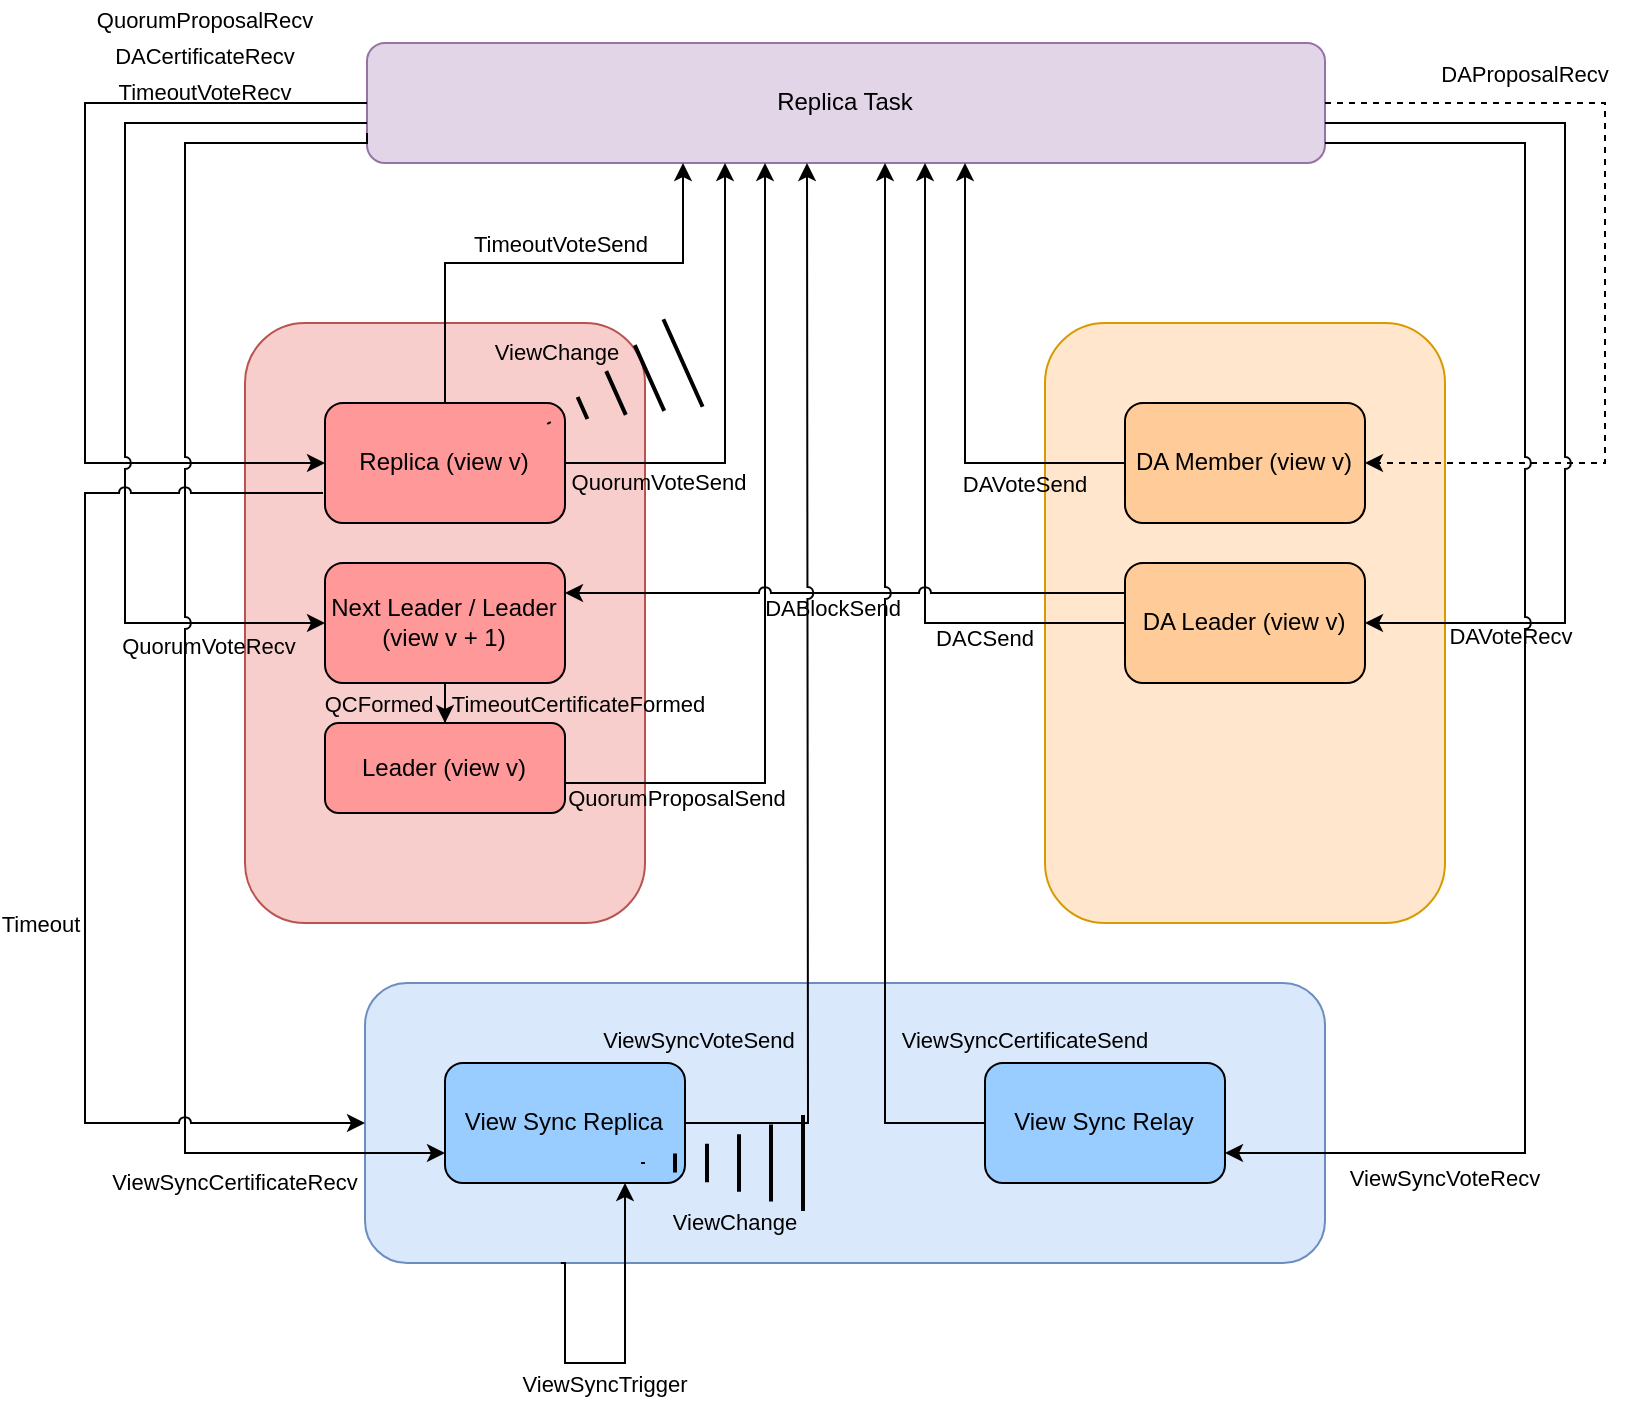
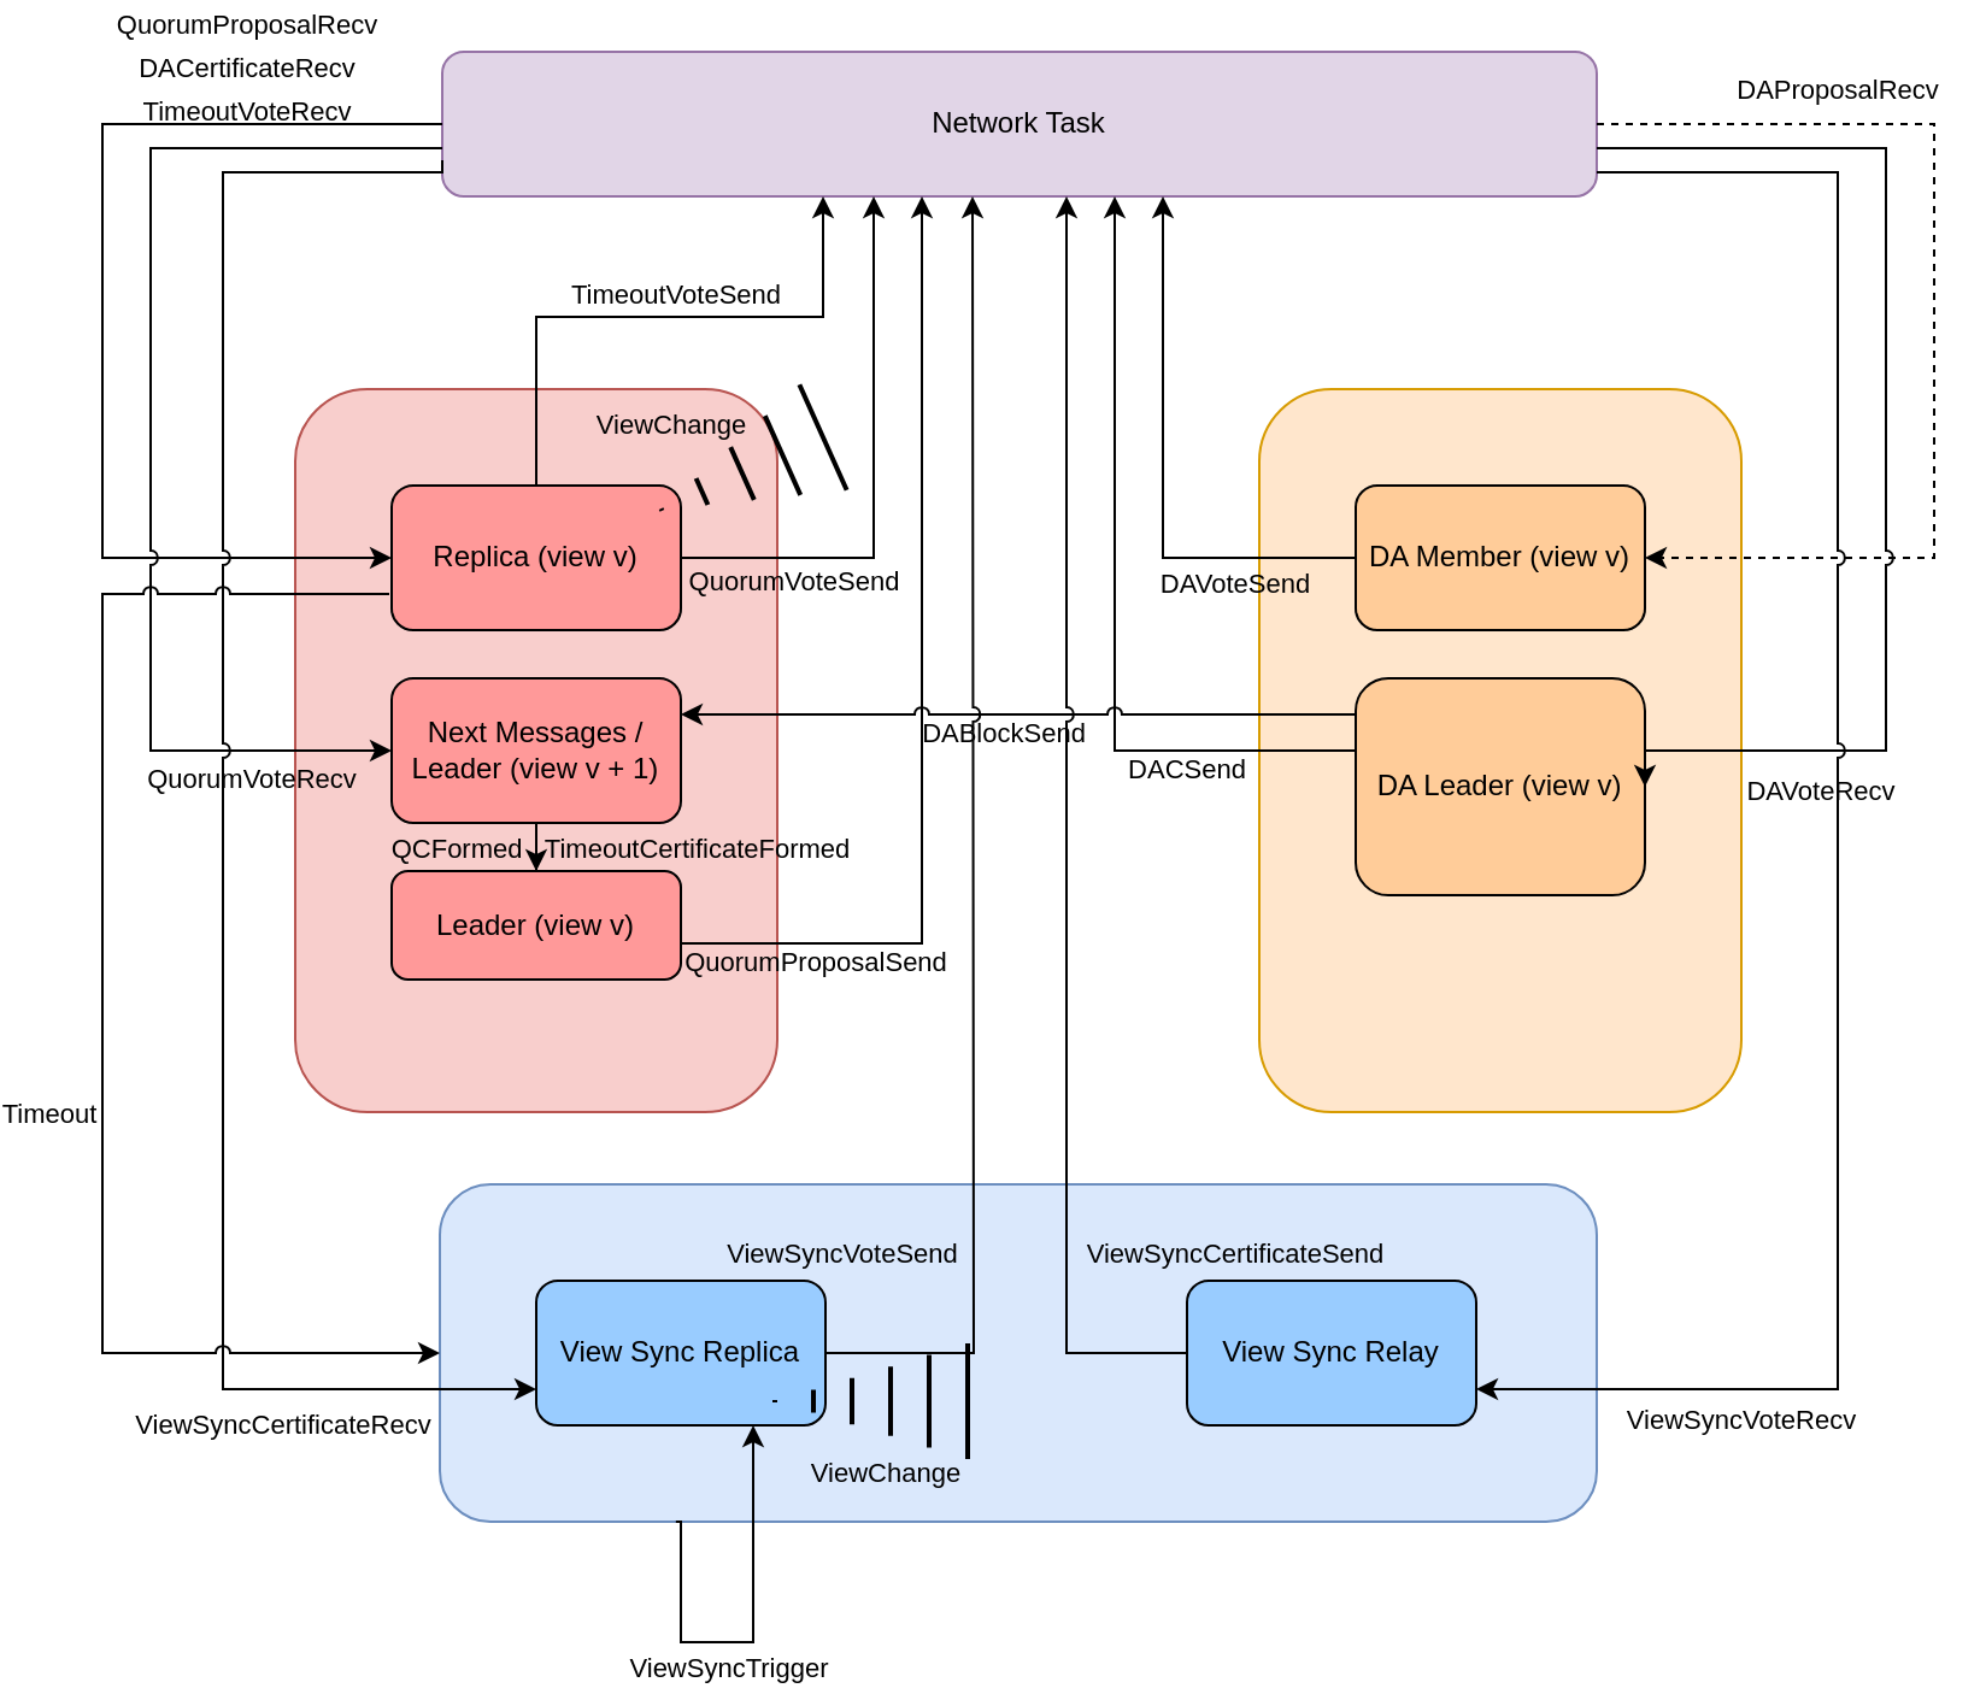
  <mxCell id="0" />
  <mxCell id="1" value="Tasks" style="" parent="0" />
  <mxCell id="2" value="" style="rounded=1;whiteSpace=wrap;html=1;fillColor=#f8cecc;strokeColor=#b85450;" vertex="1" parent="1"><mxGeometry x="100" y="160" width="200" height="300" as="geometry" /></mxCell>
  <mxCell id="3" value="" style="rounded=1;whiteSpace=wrap;html=1;fillColor=#dae8fc;strokeColor=#6c8ebf;" vertex="1" parent="1"><mxGeometry x="160" y="490" width="480" height="140" as="geometry" /></mxCell>
  <mxCell id="4" value="" style="rounded=1;whiteSpace=wrap;html=1;fillColor=#ffe6cc;strokeColor=#d79b00;" vertex="1" parent="1"><mxGeometry x="500" y="160" width="200" height="300" as="geometry" /></mxCell>
- <mxCell id="5" value="Replica Task" style="rounded=1;whiteSpace=wrap;html=1;fillColor=#e1d5e7;strokeColor=#9673a6;" vertex="1" parent="1"><mxGeometry x="161" y="20" width="479" height="60" as="geometry" /></mxCell>
+ <mxCell id="5" value="Network Task" style="rounded=1;whiteSpace=wrap;html=1;fillColor=#e1d5e7;strokeColor=#9673a6;" vertex="1" parent="1"><mxGeometry x="161" y="20" width="479" height="60" as="geometry" /></mxCell>
  <mxCell id="6" value="Replica (view v)" style="rounded=1;whiteSpace=wrap;html=1;fillColor=#FF9999;" vertex="1" parent="1"><mxGeometry x="140" y="200" width="120" height="60" as="geometry" /></mxCell>
- <mxCell id="7" value="Next Leader / Leader (view v + 1)" style="rounded=1;whiteSpace=wrap;html=1;fillColor=#FF9999;" vertex="1" parent="1"><mxGeometry x="140" y="280" width="120" height="60" as="geometry" /></mxCell>
+ <mxCell id="7" value="Next Messages / Leader (view v + 1)" style="rounded=1;whiteSpace=wrap;html=1;fillColor=#FF9999;" vertex="1" parent="1"><mxGeometry x="140" y="280" width="120" height="60" as="geometry" /></mxCell>
  <mxCell id="8" value="Leader (view v)" style="rounded=1;whiteSpace=wrap;html=1;fillColor=#FF9999;" vertex="1" parent="1"><mxGeometry x="140" y="360" width="120" height="45" as="geometry" /></mxCell>
  <mxCell id="9" value="View Sync Replica" style="rounded=1;whiteSpace=wrap;html=1;fillColor=#99CCFF;" vertex="1" parent="1"><mxGeometry x="200" y="530" width="120" height="60" as="geometry" /></mxCell>
  <mxCell id="10" value="View Sync Relay" style="rounded=1;whiteSpace=wrap;html=1;fillColor=#99CCFF;" vertex="1" parent="1"><mxGeometry x="470" y="530" width="120" height="60" as="geometry" /></mxCell>
- <mxCell id="11" value="DA Leader (view v)" style="rounded=1;whiteSpace=wrap;html=1;fillColor=#FFCC99;" vertex="1" parent="1"><mxGeometry x="540" y="280" width="120" height="60" as="geometry" /></mxCell>
+ <mxCell id="11" value="DA Leader (view v)" style="rounded=1;whiteSpace=wrap;html=1;fillColor=#FFCC99;" vertex="1" parent="1"><mxGeometry x="540" y="280" width="120" height="90" as="geometry" /></mxCell>
  <mxCell id="12" value="DA Member (view v)" style="rounded=1;whiteSpace=wrap;html=1;fillColor=#FFCC99;" vertex="1" parent="1"><mxGeometry x="540" y="200" width="120" height="60" as="geometry" /></mxCell>
  <mxCell id="13" value="Consensus Messages" parent="0" />
  <mxCell id="14" style="edgeStyle=orthogonalEdgeStyle;rounded=0;orthogonalLoop=1;jettySize=auto;html=1;entryX=0;entryY=0.5;entryDx=0;entryDy=0;jumpStyle=arc;" edge="1" parent="13" source="5" target="6"><mxGeometry relative="1" as="geometry"><Array as="points"><mxPoint x="20" y="50" /><mxPoint x="20" y="230" /></Array></mxGeometry></mxCell>
  <mxCell id="15" value="&lt;div style=&quot;font-size: 11px; line-height: 18px;&quot;&gt;QuorumProposalRecv&lt;/div&gt;&lt;div style=&quot;font-size: 11px; line-height: 18px;&quot;&gt;DACertificateRecv&lt;/div&gt;&lt;div style=&quot;font-size: 11px; line-height: 18px;&quot;&gt;TimeoutVoteRecv&lt;/div&gt;" style="edgeLabel;html=1;align=center;verticalAlign=middle;resizable=0;points=[];fontSize=11;labelBackgroundColor=none;fontColor=#000000;" vertex="1" connectable="0" parent="14"><mxGeometry x="-0.058" y="-2" relative="1" as="geometry"><mxPoint x="61" y="-92" as="offset" /></mxGeometry></mxCell>
  <mxCell id="16" style="edgeStyle=orthogonalEdgeStyle;rounded=0;orthogonalLoop=1;jettySize=auto;html=1;jumpStyle=arc;" edge="1" parent="13" source="5" target="7"><mxGeometry relative="1" as="geometry"><mxPoint x="140" y="360" as="targetPoint" /><Array as="points"><mxPoint x="40" y="60" /><mxPoint x="40" y="310" /></Array></mxGeometry></mxCell>
  <mxCell id="17" value="QuorumVoteRecv" style="edgeLabel;html=1;align=center;verticalAlign=middle;resizable=0;points=[];labelBackgroundColor=none;" vertex="1" connectable="0" parent="16"><mxGeometry x="0.366" y="-1" relative="1" as="geometry"><mxPoint x="42" y="60" as="offset" /></mxGeometry></mxCell>
  <mxCell id="18" style="edgeStyle=orthogonalEdgeStyle;rounded=0;orthogonalLoop=1;jettySize=auto;html=1;" edge="1" parent="13" source="6" target="5"><mxGeometry relative="1" as="geometry"><Array as="points"><mxPoint x="340" y="230" /></Array></mxGeometry></mxCell>
  <mxCell id="19" value="QuorumVoteSend" style="edgeLabel;html=1;align=center;verticalAlign=middle;resizable=0;points=[];labelBackgroundColor=none;" vertex="1" connectable="0" parent="18"><mxGeometry x="-0.507" relative="1" as="geometry"><mxPoint x="-11" y="9" as="offset" /></mxGeometry></mxCell>
  <mxCell id="20" style="edgeStyle=orthogonalEdgeStyle;rounded=0;orthogonalLoop=1;jettySize=auto;html=1;" edge="1" parent="13" source="8"><mxGeometry relative="1" as="geometry"><mxPoint x="360" y="80" as="targetPoint" /><Array as="points"><mxPoint x="360" y="390" /><mxPoint x="360" y="80" /></Array></mxGeometry></mxCell>
  <mxCell id="21" value="QuorumProposalSend" style="edgeLabel;html=1;align=center;verticalAlign=middle;resizable=0;points=[];labelBackgroundColor=none;" vertex="1" connectable="0" parent="20"><mxGeometry x="-0.674" y="-2" relative="1" as="geometry"><mxPoint x="-12" y="5" as="offset" /></mxGeometry></mxCell>
  <mxCell id="22" style="edgeStyle=orthogonalEdgeStyle;rounded=0;orthogonalLoop=1;jettySize=auto;html=1;entryX=0.5;entryY=0;entryDx=0;entryDy=0;" edge="1" parent="13" source="7" target="8"><mxGeometry relative="1" as="geometry"><mxPoint x="330" y="470" as="targetPoint" /><Array as="points" /></mxGeometry></mxCell>
  <mxCell id="23" value="QCFormed&amp;nbsp; &amp;nbsp;TimeoutCertificateFormed" style="edgeLabel;html=1;align=center;verticalAlign=middle;resizable=0;points=[];labelBackgroundColor=none;" vertex="1" connectable="0" parent="22"><mxGeometry x="0.011" y="3" relative="1" as="geometry"><mxPoint x="37" as="offset" /></mxGeometry></mxCell>
  <mxCell id="24" value="DA Messages" parent="0" />
  <mxCell id="25" style="edgeStyle=orthogonalEdgeStyle;rounded=0;orthogonalLoop=1;jettySize=auto;html=1;entryX=1;entryY=0.5;entryDx=0;entryDy=0;jumpStyle=arc;dashed=1;" edge="1" parent="24" source="5" target="12"><mxGeometry relative="1" as="geometry"><Array as="points"><mxPoint x="780" y="50" /><mxPoint x="780" y="230" /></Array></mxGeometry></mxCell>
  <mxCell id="26" value="DAProposalRecv" style="edgeLabel;html=1;align=center;verticalAlign=middle;resizable=0;points=[];" vertex="1" connectable="0" parent="25"><mxGeometry x="-0.218" relative="1" as="geometry"><mxPoint x="-41" y="-47" as="offset" /></mxGeometry></mxCell>
  <mxCell id="27" style="edgeStyle=orthogonalEdgeStyle;rounded=0;orthogonalLoop=1;jettySize=auto;html=1;entryX=1;entryY=0.5;entryDx=0;entryDy=0;jumpStyle=arc;" edge="1" parent="24" source="5" target="11"><mxGeometry relative="1" as="geometry"><Array as="points"><mxPoint x="760" y="60" /><mxPoint x="760" y="310" /></Array></mxGeometry></mxCell>
  <mxCell id="28" value="DAVoteRecv" style="edgeLabel;html=1;align=center;verticalAlign=middle;resizable=0;points=[];" vertex="1" connectable="0" parent="27"><mxGeometry x="0.374" y="-1" relative="1" as="geometry"><mxPoint x="-27" y="53" as="offset" /></mxGeometry></mxCell>
  <mxCell id="29" style="edgeStyle=orthogonalEdgeStyle;rounded=0;orthogonalLoop=1;jettySize=auto;html=1;jumpStyle=arc;" edge="1" parent="24" source="11" target="5"><mxGeometry relative="1" as="geometry"><Array as="points"><mxPoint x="440" y="310" /></Array></mxGeometry></mxCell>
  <mxCell id="30" value="DACSend" style="edgeLabel;html=1;align=center;verticalAlign=middle;resizable=0;points=[];" vertex="1" connectable="0" parent="29"><mxGeometry x="-0.284" y="2" relative="1" as="geometry"><mxPoint x="31" y="25" as="offset" /></mxGeometry></mxCell>
  <mxCell id="31" style="edgeStyle=orthogonalEdgeStyle;rounded=0;orthogonalLoop=1;jettySize=auto;html=1;entryX=1;entryY=0.25;entryDx=0;entryDy=0;jumpStyle=arc;" edge="1" parent="24" source="11" target="7"><mxGeometry relative="1" as="geometry"><Array as="points"><mxPoint x="470" y="295" /><mxPoint x="470" y="295" /></Array></mxGeometry></mxCell>
  <mxCell id="32" value="DABlockSend" style="edgeLabel;html=1;align=center;verticalAlign=middle;resizable=0;points=[];" vertex="1" connectable="0" parent="31"><mxGeometry x="-0.793" y="1" relative="1" as="geometry"><mxPoint x="-118" y="6" as="offset" /></mxGeometry></mxCell>
  <mxCell id="33" style="edgeStyle=orthogonalEdgeStyle;rounded=0;orthogonalLoop=1;jettySize=auto;html=1;jumpStyle=arc;" edge="1" parent="24" source="12"><mxGeometry relative="1" as="geometry"><mxPoint x="460" y="80" as="targetPoint" /><Array as="points"><mxPoint x="460" y="230" /></Array></mxGeometry></mxCell>
  <mxCell id="34" value="DAVoteSend" style="edgeLabel;html=1;align=center;verticalAlign=middle;resizable=0;points=[];labelBackgroundColor=none;" vertex="1" connectable="0" parent="33"><mxGeometry x="0.558" y="-1" relative="1" as="geometry"><mxPoint x="28" y="109" as="offset" /></mxGeometry></mxCell>
  <mxCell id="35" value="View Sync Messages" parent="0" />
  <mxCell id="36" style="edgeStyle=orthogonalEdgeStyle;rounded=0;orthogonalLoop=1;jettySize=auto;html=1;jumpStyle=arc;" edge="1" parent="35" source="9"><mxGeometry relative="1" as="geometry"><mxPoint x="381" y="80" as="targetPoint" /></mxGeometry></mxCell>
  <mxCell id="37" value="ViewSyncVoteSend" style="edgeLabel;html=1;align=center;verticalAlign=middle;resizable=0;points=[];labelBackgroundColor=none;" vertex="1" connectable="0" parent="36"><mxGeometry x="-0.625" y="-1" relative="1" as="geometry"><mxPoint x="-56" y="-1" as="offset" /></mxGeometry></mxCell>
  <mxCell id="38" style="edgeStyle=orthogonalEdgeStyle;rounded=0;orthogonalLoop=1;jettySize=auto;html=1;exitX=0.204;exitY=1;exitDx=0;exitDy=0;exitPerimeter=0;jumpStyle=arc;" edge="1" parent="35" source="3"><mxGeometry relative="1" as="geometry"><mxPoint x="290" y="590" as="targetPoint" /><Array as="points"><mxPoint x="260" y="630" /><mxPoint x="260" y="680" /><mxPoint x="290" y="680" /><mxPoint x="290" y="590" /></Array></mxGeometry></mxCell>
  <mxCell id="39" value="ViewSyncTrigger" style="edgeLabel;html=1;align=center;verticalAlign=middle;resizable=0;points=[];" vertex="1" connectable="0" parent="38"><mxGeometry x="0.48" y="1" relative="1" as="geometry"><mxPoint x="-10" y="55" as="offset" /></mxGeometry></mxCell>
  <mxCell id="40" style="edgeStyle=orthogonalEdgeStyle;rounded=0;orthogonalLoop=1;jettySize=auto;html=1;exitX=0;exitY=0.75;exitDx=0;exitDy=0;entryX=0;entryY=0.75;entryDx=0;entryDy=0;jumpStyle=arc;" edge="1" parent="35" source="5" target="9"><mxGeometry relative="1" as="geometry"><Array as="points"><mxPoint x="161" y="70" /><mxPoint x="70" y="70" /><mxPoint x="70" y="575" /></Array></mxGeometry></mxCell>
  <mxCell id="41" value="ViewSyncCertificateRecv" style="edgeLabel;html=1;align=center;verticalAlign=middle;resizable=0;points=[];" vertex="1" connectable="0" parent="40"><mxGeometry x="0.441" y="-1" relative="1" as="geometry"><mxPoint x="25" y="88" as="offset" /></mxGeometry></mxCell>
  <mxCell id="42" style="edgeStyle=orthogonalEdgeStyle;rounded=0;orthogonalLoop=1;jettySize=auto;html=1;jumpStyle=arc;" edge="1" parent="35"><mxGeometry relative="1" as="geometry"><mxPoint x="139" y="245" as="sourcePoint" /><mxPoint x="160" y="560" as="targetPoint" /><Array as="points"><mxPoint x="20" y="245" /><mxPoint x="20" y="560" /></Array></mxGeometry></mxCell>
  <mxCell id="43" value="Timeout" style="edgeLabel;html=1;align=center;verticalAlign=middle;resizable=0;points=[];" vertex="1" connectable="0" parent="42"><mxGeometry x="0.37" relative="1" as="geometry"><mxPoint x="-23" y="-59" as="offset" /></mxGeometry></mxCell>
  <mxCell id="44" style="edgeStyle=orthogonalEdgeStyle;rounded=0;orthogonalLoop=1;jettySize=auto;html=1;jumpStyle=arc;" edge="1" parent="35" source="6"><mxGeometry relative="1" as="geometry"><mxPoint x="319" y="80" as="targetPoint" /><Array as="points"><mxPoint x="200" y="130" /><mxPoint x="319" y="130" /><mxPoint x="319" y="82" /></Array></mxGeometry></mxCell>
  <mxCell id="45" value="TimeoutVoteSend" style="edgeLabel;html=1;align=center;verticalAlign=middle;resizable=0;points=[];" vertex="1" connectable="0" parent="44"><mxGeometry x="-0.246" y="2" relative="1" as="geometry"><mxPoint x="37" y="-8" as="offset" /></mxGeometry></mxCell>
  <mxCell id="46" style="edgeStyle=orthogonalEdgeStyle;rounded=0;orthogonalLoop=1;jettySize=auto;html=1;jumpStyle=arc;" edge="1" parent="35" source="10"><mxGeometry relative="1" as="geometry"><mxPoint x="420" y="80" as="targetPoint" /><Array as="points"><mxPoint x="420" y="560" /><mxPoint x="420" y="80" /></Array></mxGeometry></mxCell>
  <mxCell id="47" value="ViewSyncCertificateSend" style="edgeLabel;html=1;align=center;verticalAlign=middle;resizable=0;points=[];labelBackgroundColor=none;" vertex="1" connectable="0" parent="46"><mxGeometry x="-0.391" relative="1" as="geometry"><mxPoint x="69" y="69" as="offset" /></mxGeometry></mxCell>
  <mxCell id="48" style="edgeStyle=orthogonalEdgeStyle;rounded=0;orthogonalLoop=1;jettySize=auto;html=1;entryX=1;entryY=0.75;entryDx=0;entryDy=0;jumpStyle=arc;" edge="1" parent="35" source="5" target="10"><mxGeometry relative="1" as="geometry"><Array as="points"><mxPoint x="740" y="70" /><mxPoint x="740" y="575" /></Array></mxGeometry></mxCell>
  <mxCell id="49" value="ViewSyncVoteRecv" style="edgeLabel;html=1;align=center;verticalAlign=middle;resizable=0;points=[];" vertex="1" connectable="0" parent="48"><mxGeometry x="0.245" y="2" relative="1" as="geometry"><mxPoint x="-43" y="147" as="offset" /></mxGeometry></mxCell>
  <mxCell id="50" value="ViewChange" parent="0" />
  <mxCell id="51" value="" style="shape=mxgraph.arrows2.wedgeArrowDashed2;html=1;bendable=0;startWidth=24;stepSize=15;rounded=0;entryX=1;entryY=0.5;entryDx=0;entryDy=0;strokeWidth=2;" edge="1" parent="50"><mxGeometry width="100" height="100" relative="1" as="geometry"><mxPoint x="319" y="180" as="sourcePoint" /><mxPoint x="252" y="210" as="targetPoint" /></mxGeometry></mxCell>
  <mxCell id="52" value="ViewChange" style="edgeLabel;html=1;align=center;verticalAlign=middle;resizable=0;points=[];labelBackgroundColor=none;" vertex="1" connectable="0" parent="51"><mxGeometry x="-0.449" y="2" relative="1" as="geometry"><mxPoint x="-46" y="-15" as="offset" /></mxGeometry></mxCell>
  <mxCell id="53" value="" style="shape=mxgraph.arrows2.wedgeArrowDashed2;html=1;bendable=0;startWidth=24;stepSize=15;rounded=0;entryX=1;entryY=0.5;entryDx=0;entryDy=0;strokeWidth=2;" edge="1" parent="50"><mxGeometry width="100" height="100" relative="1" as="geometry"><mxPoint x="379" y="580" as="sourcePoint" /><mxPoint x="299" y="580" as="targetPoint" /></mxGeometry></mxCell>
  <mxCell id="54" value="ViewChange" style="edgeLabel;html=1;align=center;verticalAlign=middle;resizable=0;points=[];labelBackgroundColor=none;" vertex="1" connectable="0" parent="53"><mxGeometry x="-0.449" y="2" relative="1" as="geometry"><mxPoint x="-13" y="27" as="offset" /></mxGeometry></mxCell>
